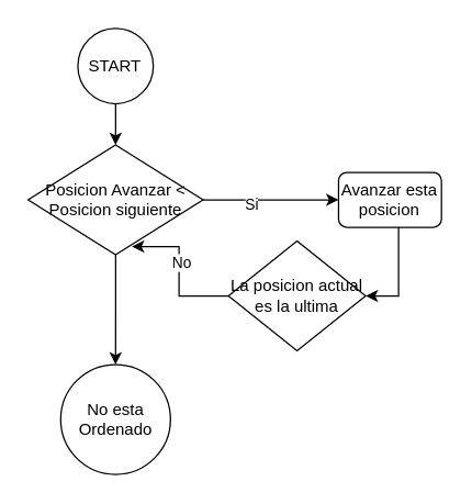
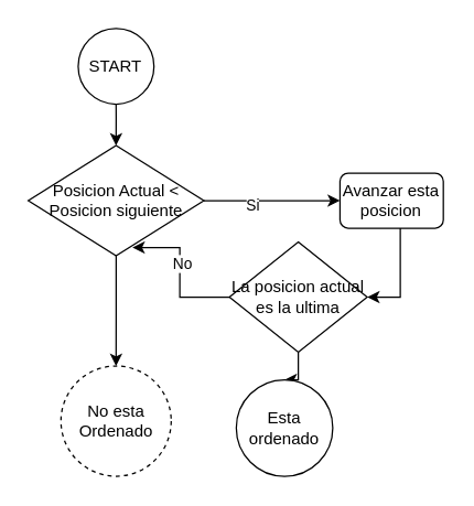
  <mxCell id="0" />
  <mxCell id="1" parent="0" />
  <mxCell id="2" style="edgeStyle=orthogonalEdgeStyle;rounded=0;orthogonalLoop=1;jettySize=auto;html=1;entryX=0.5;entryY=0;entryDx=0;entryDy=0;" edge="1" parent="1" source="3" target="7"><mxGeometry relative="1" as="geometry"><Array as="points"><mxPoint x="84" y="85" /><mxPoint x="84" y="85" /></Array></mxGeometry></mxCell>
  <mxCell id="3" value="START" style="ellipse;whiteSpace=wrap;html=1;aspect=fixed;" vertex="1" parent="1"><mxGeometry x="56.25" y="20" width="55" height="55" as="geometry" /></mxCell>
  <mxCell id="4" style="edgeStyle=orthogonalEdgeStyle;rounded=0;orthogonalLoop=1;jettySize=auto;html=1;entryX=0;entryY=0.5;entryDx=0;entryDy=0;" edge="1" parent="1" source="7" target="9"><mxGeometry relative="1" as="geometry" /></mxCell>
  <mxCell id="5" value="Si" style="edgeLabel;html=1;align=center;verticalAlign=middle;resizable=0;points=[];" vertex="1" connectable="0" parent="4"><mxGeometry x="-0.3" y="-3" relative="1" as="geometry"><mxPoint as="offset" /></mxGeometry></mxCell>
  <mxCell id="6" style="edgeStyle=orthogonalEdgeStyle;rounded=0;orthogonalLoop=1;jettySize=auto;html=1;" edge="1" parent="1" source="7" target="10"><mxGeometry relative="1" as="geometry"><mxPoint x="83.75" y="255" as="targetPoint" /></mxGeometry></mxCell>
- <mxCell id="7" value="Posicion Avanzar &amp;lt; Posicion siguiente" style="rhombus;whiteSpace=wrap;html=1;" vertex="1" parent="1"><mxGeometry x="20" y="105" width="127.5" height="80" as="geometry" /></mxCell>
+ <mxCell id="7" value="Posicion Actual &amp;lt; Posicion siguiente" style="rhombus;whiteSpace=wrap;html=1;" vertex="1" parent="1"><mxGeometry x="20" y="105" width="127.5" height="80" as="geometry" /></mxCell>
  <mxCell id="8" style="edgeStyle=orthogonalEdgeStyle;rounded=0;orthogonalLoop=1;jettySize=auto;html=1;entryX=1;entryY=0.5;entryDx=0;entryDy=0;" edge="1" parent="1" source="9" target="14"><mxGeometry relative="1" as="geometry"><Array as="points"><mxPoint x="290" y="215" /></Array></mxGeometry></mxCell>
  <mxCell id="9" value="Avanzar esta posicion" style="rounded=1;whiteSpace=wrap;html=1;" vertex="1" parent="1"><mxGeometry x="246.25" y="125" width="75" height="40" as="geometry" /></mxCell>
- <mxCell id="10" value="No esta Ordenado" style="ellipse;whiteSpace=wrap;html=1;aspect=fixed;" vertex="1" parent="1"><mxGeometry x="43.75" y="265" width="80" height="80" as="geometry" /></mxCell>
+ <mxCell id="10" value="No esta Ordenado" style="ellipse;whiteSpace=wrap;html=1;aspect=fixed;dashed=1;" vertex="1" parent="1"><mxGeometry x="43.75" y="265" width="80" height="80" as="geometry" /></mxCell>
  <mxCell id="11" style="edgeStyle=orthogonalEdgeStyle;rounded=0;orthogonalLoop=1;jettySize=auto;html=1;entryX=0.593;entryY=0.926;entryDx=0;entryDy=0;entryPerimeter=0;" edge="1" parent="1" source="14" target="7"><mxGeometry relative="1" as="geometry"><Array as="points"><mxPoint x="130" y="215" /><mxPoint x="130" y="179" /></Array></mxGeometry></mxCell>
  <mxCell id="12" value="No" style="edgeLabel;html=1;align=center;verticalAlign=middle;resizable=0;points=[];" vertex="1" connectable="0" parent="11"><mxGeometry x="0.146" y="-1" relative="1" as="geometry"><mxPoint as="offset" /></mxGeometry></mxCell>
+ <mxCell id="13" style="edgeStyle=orthogonalEdgeStyle;rounded=0;orthogonalLoop=1;jettySize=auto;html=1;entryX=0.5;entryY=0;entryDx=0;entryDy=0;" edge="1" parent="1" source="14" target="15"><mxGeometry relative="1" as="geometry"><mxPoint x="206" y="285" as="targetPoint" /></mxGeometry></mxCell>
  <mxCell id="14" value="La posicion actual es la ultima" style="rhombus;whiteSpace=wrap;html=1;" vertex="1" parent="1"><mxGeometry x="166" y="175" width="100" height="80" as="geometry" /></mxCell>
+ <mxCell id="15" value="Esta ordenado" style="ellipse;whiteSpace=wrap;html=1;aspect=fixed;" vertex="1" parent="1"><mxGeometry x="171" y="275" width="70" height="70" as="geometry" /></mxCell>
